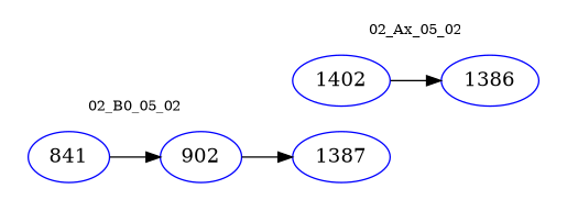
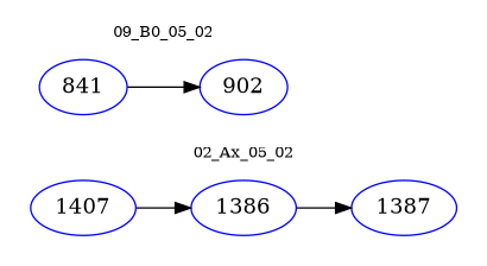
  digraph {
    rankdir=LR
    node [color=blue]
    edge [color=black]
-   n1 [label=1402]
+   n1 [label=1407]
    n2 [label=1386]
    n3 [label=1387]
    n4 [label=841]
    n5 [label=902]
    subgraph cluster_1 {
      color=white
      fontsize=10
      label="02_Ax_05_02"
      n1
      n2
      n3
    }
    subgraph cluster_2 {
      color=white
      fontsize=10
-     label="02_B0_05_02"
+     label="09_B0_05_02"
      n4
      n5
    }
    n1 -> n2
-   n5 -> n3
+   n2 -> n3
    n4 -> n5
  }
